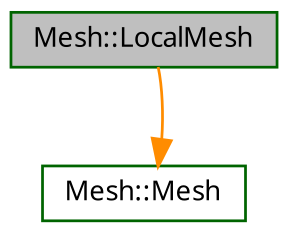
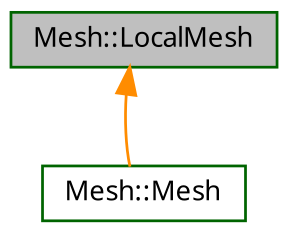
  digraph {
    fontname="Noto Sans"
    node [color=darkgreen fontname="Noto Sans" fontsize=10 shape=record style=filled]
    n1 [fillcolor=grey75 fontcolor=black height=0.2 label="Mesh::LocalMesh" width=0.4]
    n2 [fillcolor=white height=0.2 label="Mesh::Mesh" width=0.4]
-   n2 -> n1 [color=darkorange dir=back fontname="Noto Sans" fontsize=10 labelfontname=Helvetica labelfontsize=10 style=solid]
+   n1 -> n2 [color=darkorange dir=back fontname="Noto Sans" fontsize=10 labelfontname=Helvetica labelfontsize=10 style=solid]
  }
